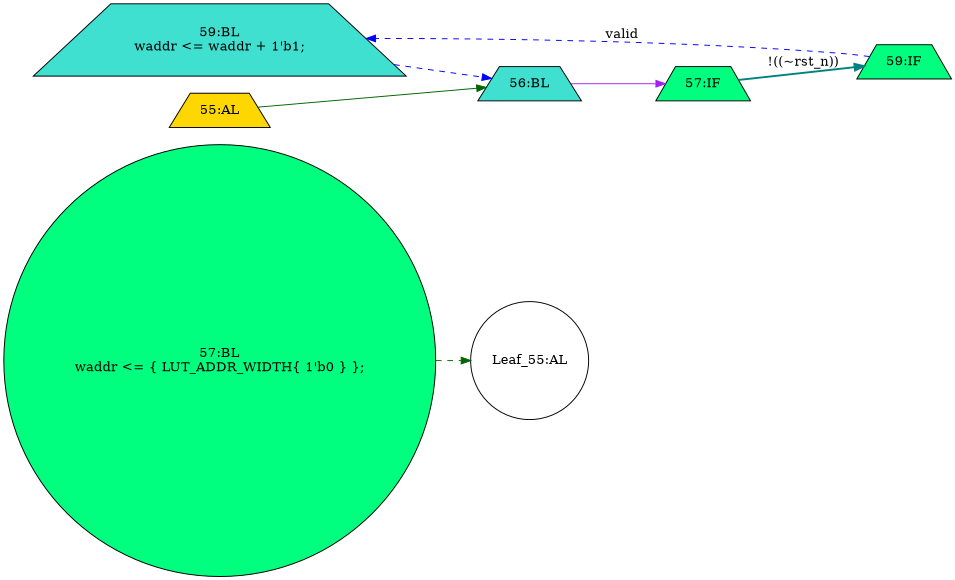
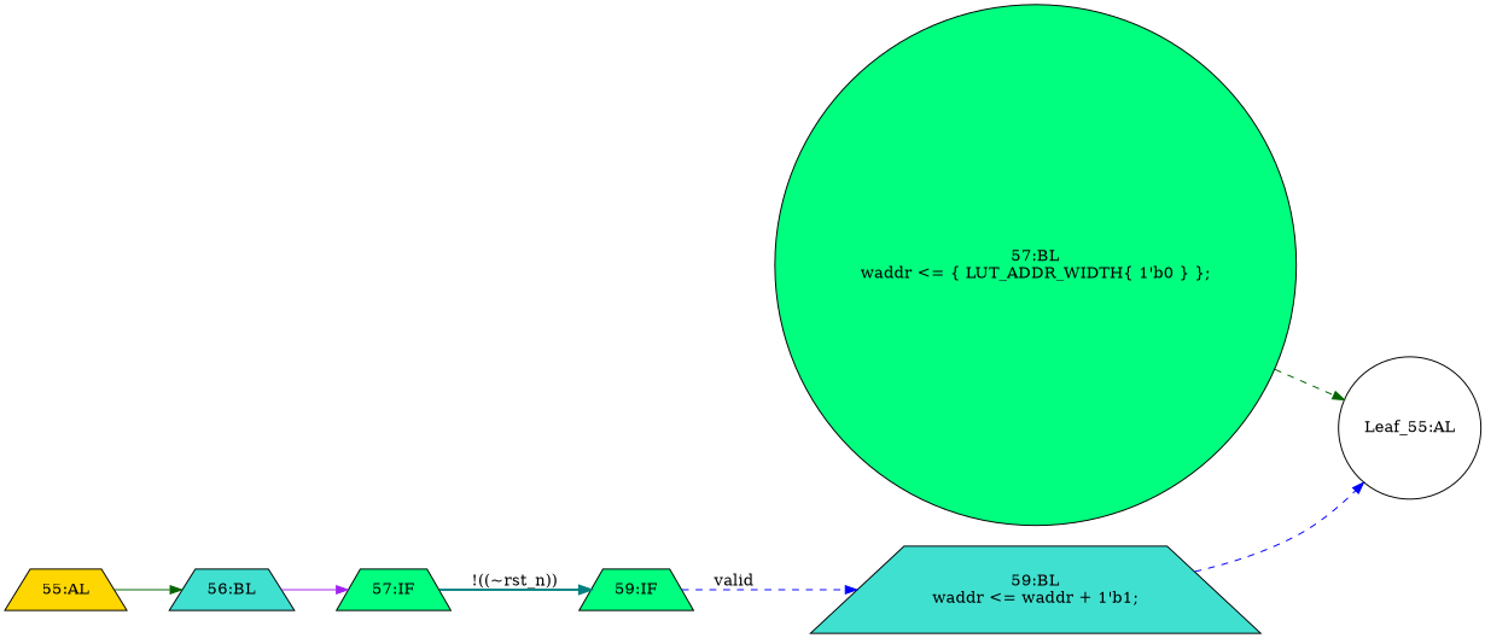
  strict digraph {
    rankdir=LR
    node [shape=trapezium fillcolor=springgreen statements="[]" style=filled typ=Block]
    edge [color=darkgreen cond="[]" lineno=None style=dashed]
    n1 [def_var="['waddr']" label="Leaf_55:AL" shape=circle fillcolor="" statements="" style="" typ=""]
    n2 [ast="<pyverilog.vparser.ast.Block object at 0x7f8f18157b90>" label="57:BL\nwaddr <= { LUT_ADDR_WIDTH{ 1'b0 } };" shape=circle statements="[<pyverilog.vparser.ast.NonblockingSubstitution object at 0x7f8f18157410>]"]
    n3 [ast="<pyverilog.vparser.ast.Block object at 0x7f8f18157d90>" fillcolor=turquoise label="59:BL\nwaddr <= waddr + 1'b1;" statements="[<pyverilog.vparser.ast.NonblockingSubstitution object at 0x7f8f18157bd0>]"]
    n4 [ast="<pyverilog.vparser.ast.Block object at 0x7f8f18157dd0>" fillcolor=turquoise label="56:BL"]
    n5 [ast="<pyverilog.vparser.ast.IfStatement object at 0x7f8f18157e50>" label="57:IF" typ=IfStatement]
    n6 [ast="<pyverilog.vparser.ast.IfStatement object at 0x7f8f18157ed0>" label="59:IF" typ=IfStatement]
    n7 [ast="<pyverilog.vparser.ast.Always object at 0x7f8f18169050>" clk_sens=True fillcolor=gold label="55:AL" sens="['clk', 'rst_n']" typ=Always use_var="['rst_n', 'valid', 'waddr']"]
    n2 -> n1
-   n3 -> n4 [color=blue]
+   n3 -> n1 [color=blue]
    n4 -> n5 [color=purple style=solid]
    n5 -> n6 [color=teal cond="['rst_n']" label="!((~rst_n))" lineno=57 style=bold]
    n6 -> n3 [color=blue cond="['valid']" label=valid lineno=59]
    n7 -> n4 [style=solid]
  }
